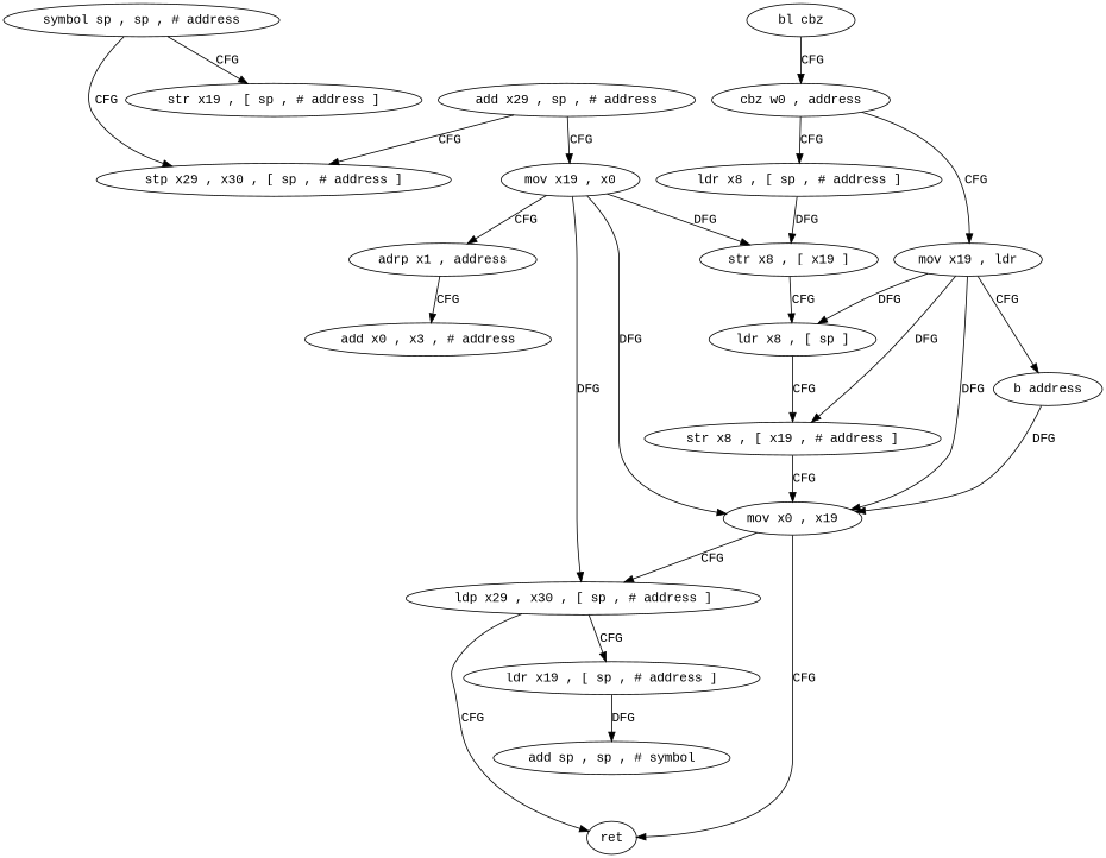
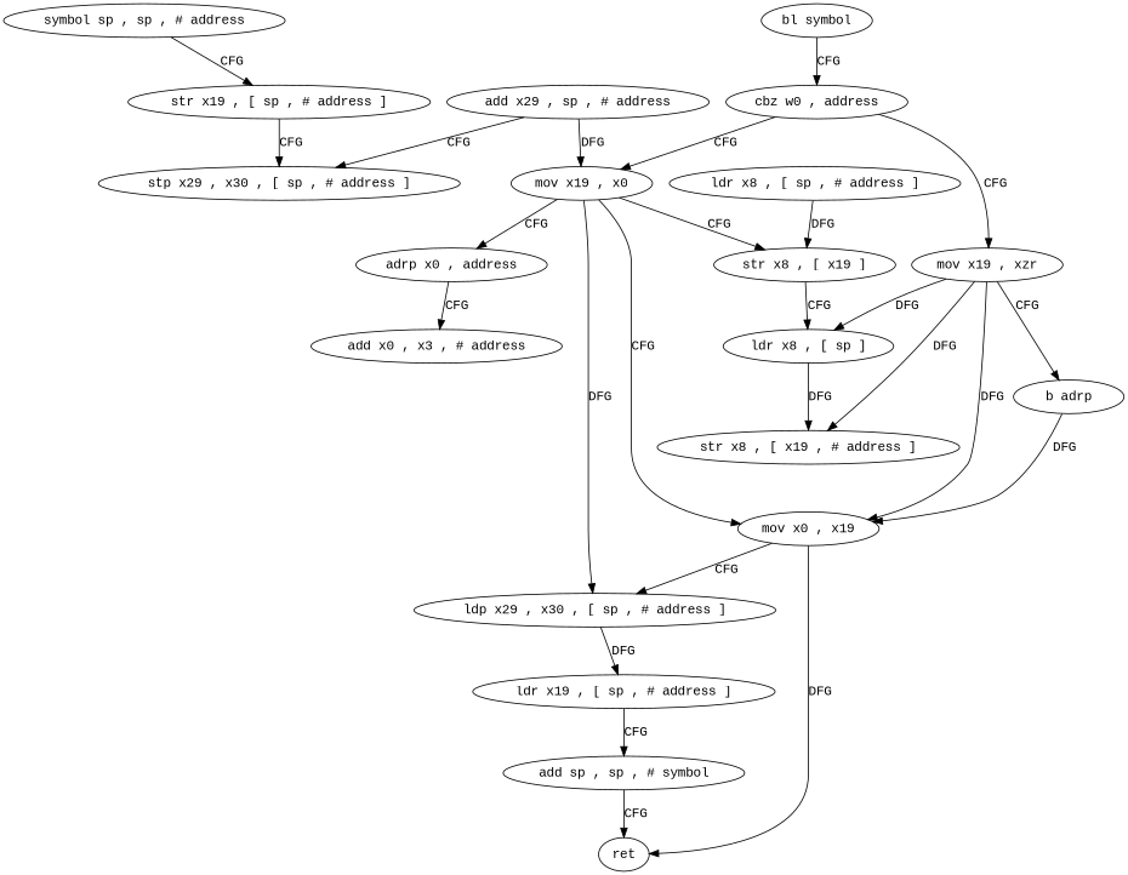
  digraph {
    fontname="Liberation Mono"
    node [fontname="Liberation Mono"]
    edge [fontname="Liberation Mono"]
    n1 [label="symbol sp , sp , # address"]
    n2 [label="str x19 , [ sp , # address ]"]
    n3 [label="stp x29 , x30 , [ sp , # address ]"]
    n4 [label="add x29 , sp , # address"]
    n5 [label="mov x19 , x0"]
-   n6 [label="adrp x1 , address"]
+   n6 [label="adrp x0 , address"]
    n7 [label="str x8 , [ x19 ]"]
    n8 [label="mov x0 , x19"]
    n9 [label="ldp x29 , x30 , [ sp , # address ]"]
    n10 [label="add x0 , x3 , # address"]
    n11 [label="ldr x8 , [ sp ]"]
    n12 [label="str x8 , [ x19 , # address ]"]
    n13 [label=ret]
-   n14 [label="bl cbz"]
+   n14 [label="bl symbol"]
    n15 [label="cbz w0 , address"]
    n16 [label="ldr x8 , [ sp , # address ]"]
-   n17 [label="mov x19 , ldr"]
-   n18 [label="b address"]
+   n17 [label="mov x19 , xzr"]
+   n18 [label="b adrp"]
    n19 [label="ldr x19 , [ sp , # address ]"]
    n20 [label="add sp , sp , # symbol"]
    n1 -> n2 [label=CFG]
-   n1 -> n3 [label=CFG]
+   n2 -> n3 [label=CFG]
    n4 -> n3 [label=CFG]
-   n4 -> n5 [label=CFG]
+   n4 -> n5 [label=DFG]
    n5 -> n6 [label=CFG]
-   n5 -> n7 [label=DFG]
-   n5 -> n8 [label=DFG]
+   n5 -> n7 [label=CFG]
+   n5 -> n8 [label=CFG]
    n5 -> n9 [label=DFG]
    n6 -> n10 [label=CFG]
    n7 -> n11 [label=CFG]
    n8 -> n9 [label=CFG]
-   n8 -> n13 [label=CFG]
-   n9 -> n19 [label=CFG]
-   n11 -> n12 [label=CFG]
-   n12 -> n8 [label=CFG]
+   n8 -> n13 [label=DFG]
+   n9 -> n19 [label=DFG]
+   n11 -> n12 [label=DFG]
    n14 -> n15 [label=CFG]
-   n15 -> n16 [label=CFG]
+   n15 -> n5 [label=CFG]
    n15 -> n17 [label=CFG]
    n16 -> n7 [label=DFG]
    n17 -> n8 [label=DFG]
    n17 -> n11 [label=DFG]
    n17 -> n12 [label=DFG]
    n17 -> n18 [label=CFG]
    n18 -> n8 [label=DFG]
-   n19 -> n20 [label=DFG]
-   n9 -> n13 [label=CFG]
+   n19 -> n20 [label=CFG]
+   n20 -> n13 [label=CFG]
  }
